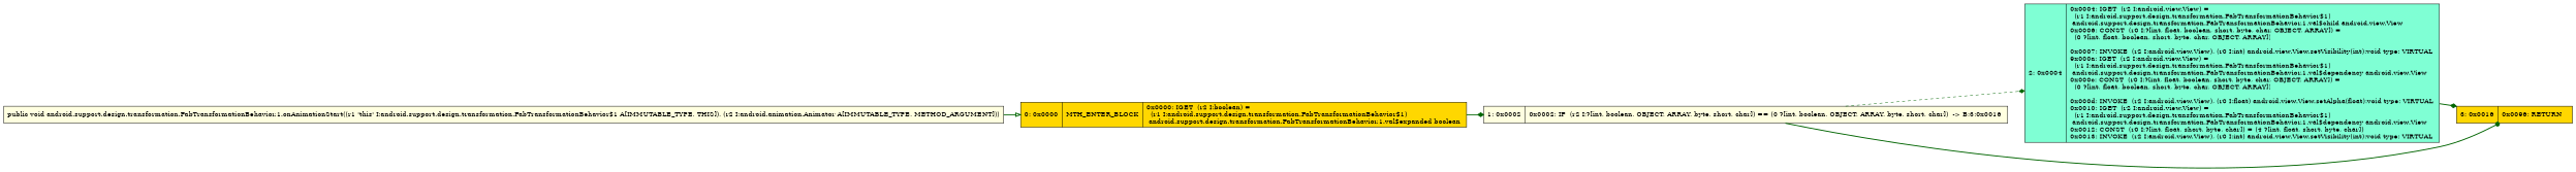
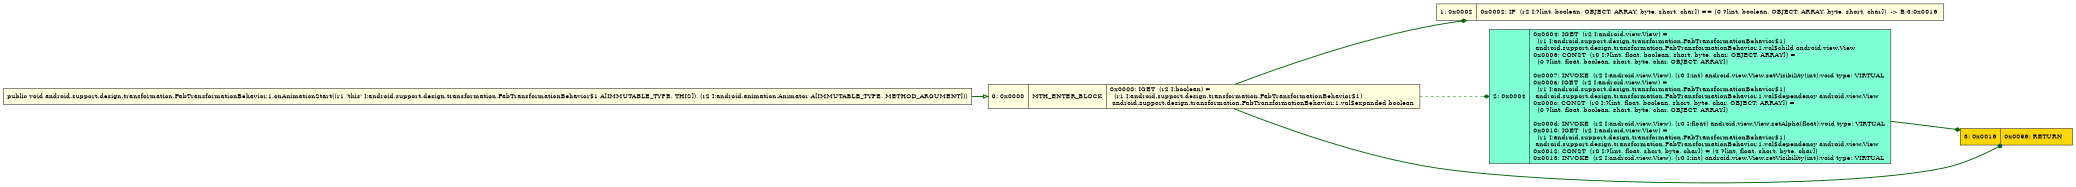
  digraph {
    rankdir=LR
    node [fillcolor=gold shape=record style=filled]
    edge [arrowhead=diamond color=darkgreen style=bold]
-   n1 [label="{0\:\ 0x0000|MTH_ENTER_BLOCK\l|0x0000: IGET  (r2 I:boolean) = \l  (r1 I:android.support.design.transformation.FabTransformationBehavior$1)\l android.support.design.transformation.FabTransformationBehavior.1.val$expanded boolean \l}"]
+   n1 [fillcolor=lightyellow label="{0\:\ 0x0000|MTH_ENTER_BLOCK\l|0x0000: IGET  (r2 I:boolean) = \l  (r1 I:android.support.design.transformation.FabTransformationBehavior$1)\l android.support.design.transformation.FabTransformationBehavior.1.val$expanded boolean \l}"]
    n2 [fillcolor=lightyellow label="{1\:\ 0x0002|0x0002: IF  (r2 I:?[int, boolean, OBJECT, ARRAY, byte, short, char]) == (0 ?[int, boolean, OBJECT, ARRAY, byte, short, char])  \-\> B:3:0x0016 \l}"]
-   n3 [fillcolor=aquamarine label="{2\:\ 0x0004|0x0004: IGET  (r2 I:android.view.View) = \l  (r1 I:android.support.design.transformation.FabTransformationBehavior$1)\l android.support.design.transformation.FabTransformationBehavior.1.val$child android.view.View \l0x0006: CONST  (r0 I:?[int, float, boolean, short, byte, char, OBJECT, ARRAY]) = \l  (0 ?[int, float, boolean, short, byte, char, OBJECT, ARRAY])\l \l0x0007: INVOKE  (r2 I:android.view.View), (r0 I:int) android.view.View.setVisibility(int):void type: VIRTUAL \l9x000a: IGET  (r2 I:android.view.View) = \l  (r1 I:android.support.design.transformation.FabTransformationBehavior$1)\l android.support.design.transformation.FabTransformationBehavior.1.val$dependency android.view.View \l0x000c: CONST  (r0 I:?[int, float, boolean, short, byte, char, OBJECT, ARRAY]) = \l  (0 ?[int, float, boolean, short, byte, char, OBJECT, ARRAY])\l \l0x000d: INVOKE  (r2 I:android.view.View), (r0 I:float) android.view.View.setAlpha(float):void type: VIRTUAL \l0x0010: IGET  (r2 I:android.view.View) = \l  (r1 I:android.support.design.transformation.FabTransformationBehavior$1)\l android.support.design.transformation.FabTransformationBehavior.1.val$dependency android.view.View \l0x0012: CONST  (r0 I:?[int, float, short, byte, char]) = (4 ?[int, float, short, byte, char]) \l0x0013: INVOKE  (r2 I:android.view.View), (r0 I:int) android.view.View.setVisibility(int):void type: VIRTUAL \l}"]
+   n3 [fillcolor=aquamarine label="{2\:\ 0x0004|0x0004: IGET  (r2 I:android.view.View) = \l  (r1 I:android.support.design.transformation.FabTransformationBehavior$1)\l android.support.design.transformation.FabTransformationBehavior.1.val$child android.view.View \l0x0006: CONST  (r0 I:?[int, float, boolean, short, byte, char, OBJECT, ARRAY]) = \l  (0 ?[int, float, boolean, short, byte, char, OBJECT, ARRAY])\l \l0x0007: INVOKE  (r2 I:android.view.View), (r0 I:int) android.view.View.setVisibility(int):void type: VIRTUAL \l0x000a: IGET  (r2 I:android.view.View) = \l  (r1 I:android.support.design.transformation.FabTransformationBehavior$1)\l android.support.design.transformation.FabTransformationBehavior.1.val$dependency android.view.View \l0x000c: CONST  (r0 I:?[int, float, boolean, short, byte, char, OBJECT, ARRAY]) = \l  (0 ?[int, float, boolean, short, byte, char, OBJECT, ARRAY])\l \l0x000d: INVOKE  (r2 I:android.view.View), (r0 I:float) android.view.View.setAlpha(float):void type: VIRTUAL \l0x0010: IGET  (r2 I:android.view.View) = \l  (r1 I:android.support.design.transformation.FabTransformationBehavior$1)\l android.support.design.transformation.FabTransformationBehavior.1.val$dependency android.view.View \l0x0012: CONST  (r0 I:?[int, float, short, byte, char]) = (4 ?[int, float, short, byte, char]) \l0x0013: INVOKE  (r2 I:android.view.View), (r0 I:int) android.view.View.setVisibility(int):void type: VIRTUAL \l}"]
    n4 [label="{3\:\ 0x0016|0x0096: RETURN   \l}"]
    n5 [fillcolor=lightyellow label="{public void android.support.design.transformation.FabTransformationBehavior.1.onAnimationStart((r1 'this' I:android.support.design.transformation.FabTransformationBehavior$1 A[IMMUTABLE_TYPE, THIS]), (r2 I:android.animation.Animator A[IMMUTABLE_TYPE, METHOD_ARGUMENT])) }"]
    n1 -> n2
-   n2 -> n3 [style=dashed]
-   n2 -> n4 [arrowhead=dot]
+   n1 -> n3 [style=dashed]
+   n1 -> n4 [arrowhead=dot]
    n3 -> n4
    n5 -> n1 [arrowhead=onormal]
  }
